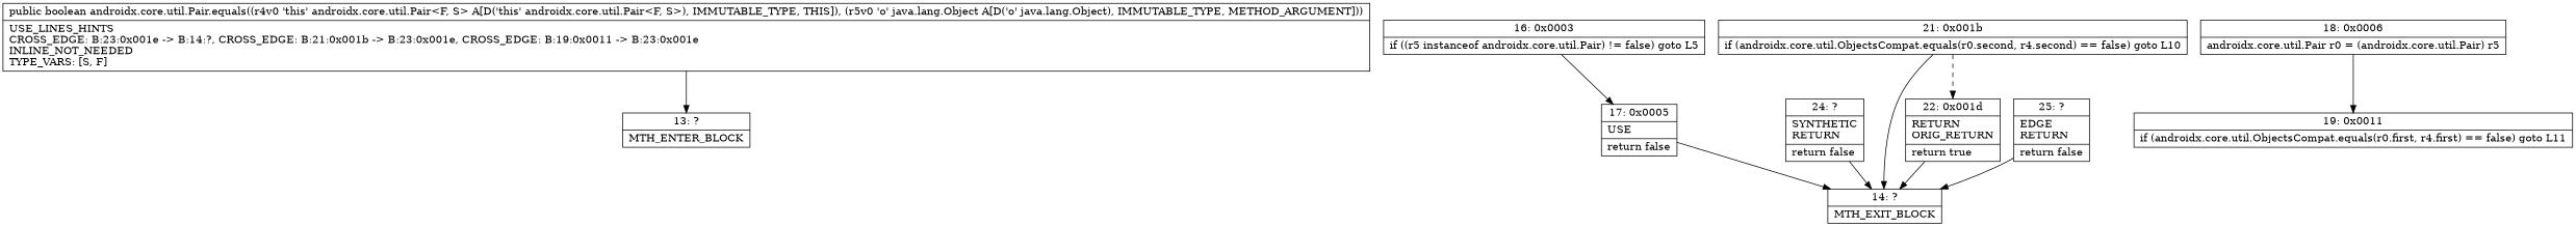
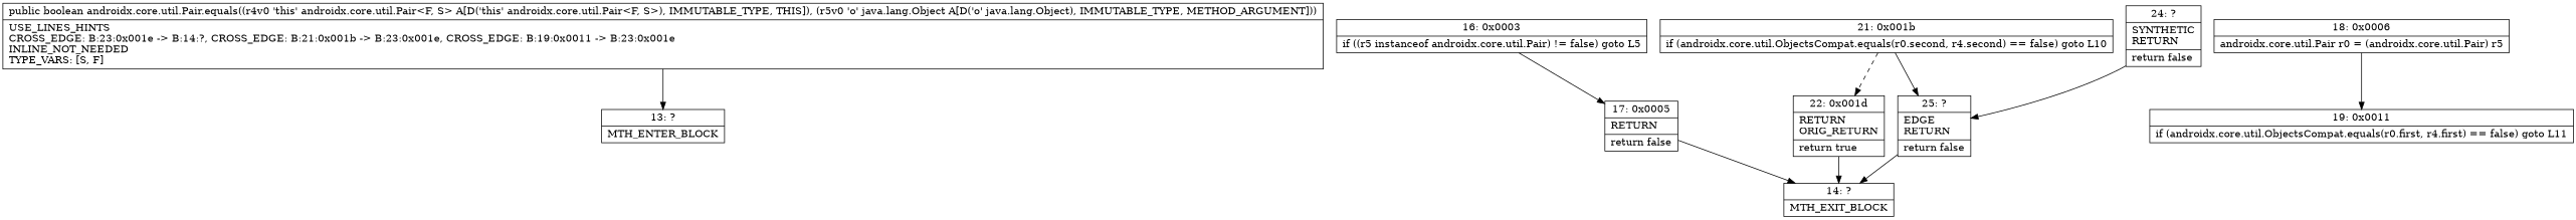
  digraph {
    node [shape=record]
    n1 [label="{13\:\ ?|MTH_ENTER_BLOCK\l}"]
    n2 [label="{16\:\ 0x0003|if ((r5 instanceof androidx.core.util.Pair) != false) goto L5\l}"]
-   n3 [label="{17\:\ 0x0005|USE\l|return false\l}"]
+   n3 [label="{17\:\ 0x0005|RETURN\l|return false\l}"]
    n4 [label="{14\:\ ?|MTH_EXIT_BLOCK\l}"]
    n5 [label="{18\:\ 0x0006|androidx.core.util.Pair r0 = (androidx.core.util.Pair) r5\l}"]
    n6 [label="{19\:\ 0x0011|if (androidx.core.util.ObjectsCompat.equals(r0.first, r4.first) == false) goto L11\l}"]
    n7 [label="{24\:\ ?|SYNTHETIC\lRETURN\l|return false\l}"]
    n8 [label="{21\:\ 0x001b|if (androidx.core.util.ObjectsCompat.equals(r0.second, r4.second) == false) goto L10\l}"]
    n9 [label="{22\:\ 0x001d|RETURN\lORIG_RETURN\l|return true\l}"]
    n10 [label="{25\:\ ?|EDGE\lRETURN\l|return false\l}"]
    n11 [label="{public boolean androidx.core.util.Pair.equals((r4v0 'this' androidx.core.util.Pair\<F, S\> A[D('this' androidx.core.util.Pair\<F, S\>), IMMUTABLE_TYPE, THIS]), (r5v0 'o' java.lang.Object A[D('o' java.lang.Object), IMMUTABLE_TYPE, METHOD_ARGUMENT]))  | USE_LINES_HINTS\lCROSS_EDGE: B:23:0x001e \-\> B:14:?, CROSS_EDGE: B:21:0x001b \-\> B:23:0x001e, CROSS_EDGE: B:19:0x0011 \-\> B:23:0x001e\lINLINE_NOT_NEEDED\lTYPE_VARS: [S, F]\l}"]
    n2 -> n3 [style=solid]
    n3 -> n4
    n5 -> n6
-   n7 -> n4
+   n7 -> n10
    n8 -> n9 [style=dashed]
-   n8 -> n4
+   n8 -> n10
    n9 -> n4
    n10 -> n4
    n11 -> n1
  }
